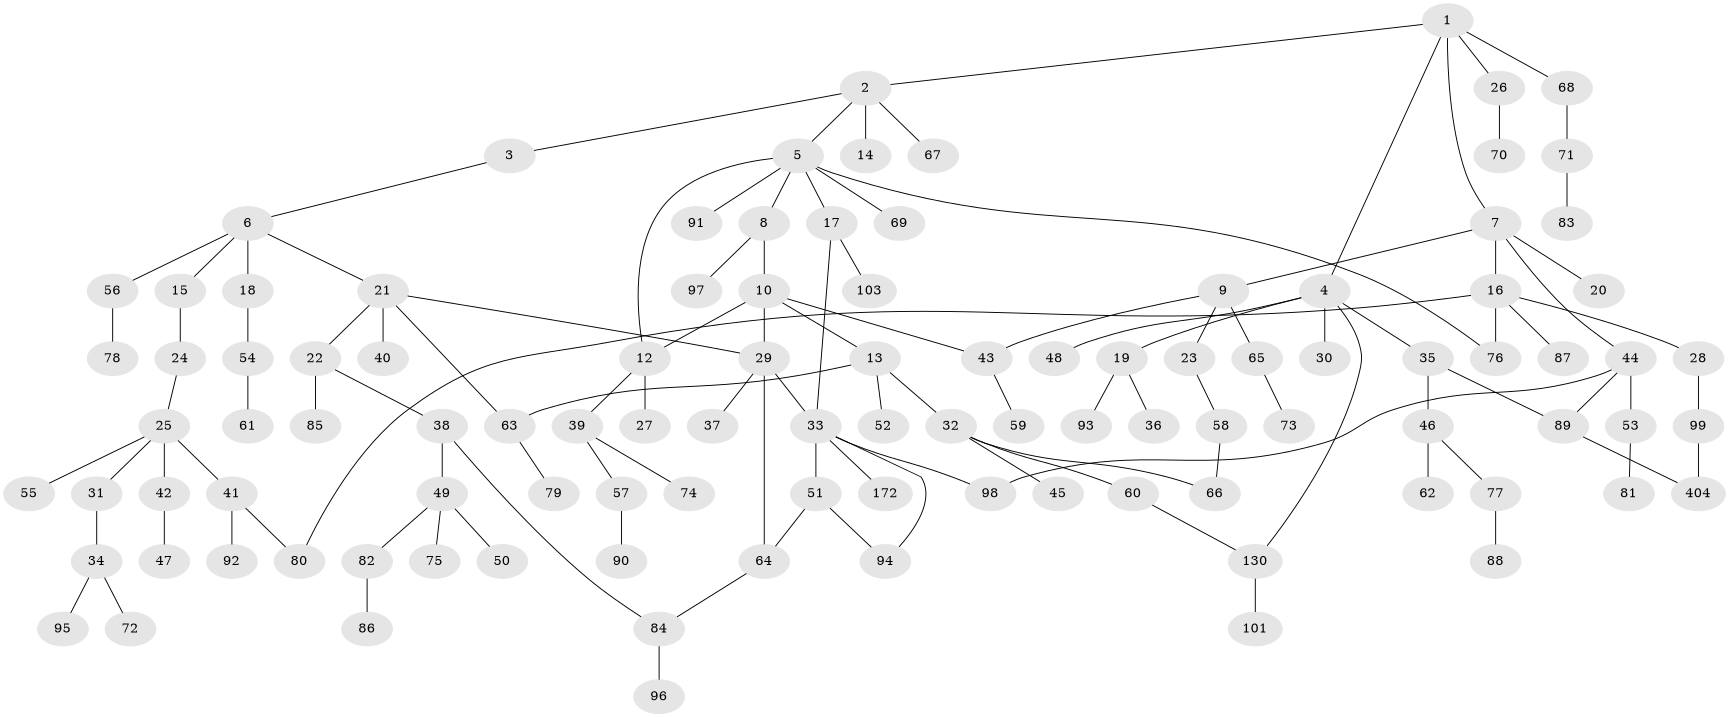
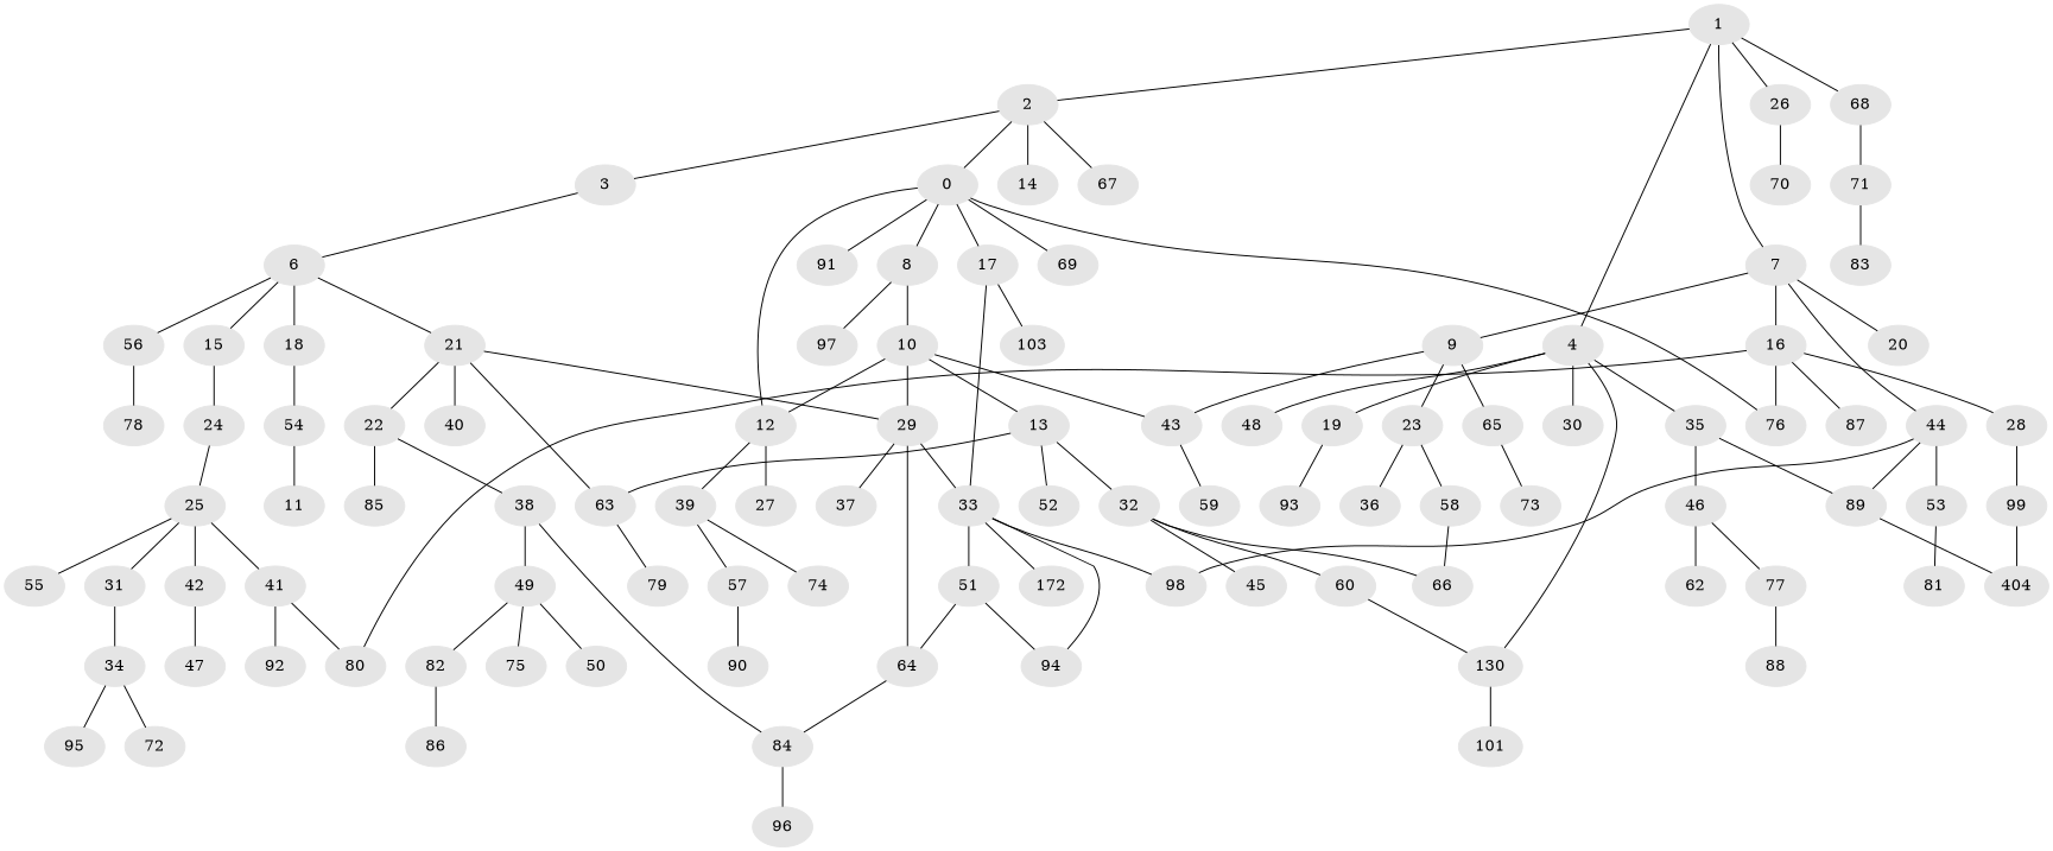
  graph {
    node [color=gray90 style=filled]
    1
    2
    4
    7
    26
    68
    3
-   5
+   5 [label=0]
    14
    67
    19
    30
    35
    48
    n15 [label=130]
    9
    16
    20
    44
    70
    71
    6
    8
    12
    17
    69
    76
    91
    15
    18
    21
    56
    36
    93
    46
    89
    101
    10
    97
    39
    27
    33
    103
    24
    54
    29
    63
    22
    40
    78
    23
    43
    65
    28
    80
    87
    98
    53
    13
    58
    59
    73
    32
    52
    37
    64
    57
    74
    45
    60
    66
    79
    25
    99
    51
    94
    n77 [label=172]
-   61
+   61 [label=11]
    38
    85
    49
    84
    31
    41
    42
    55
    34
    92
    47
    n90 [label=404]
    72
    95
    62
    77
    50
    75
    82
    96
    90
    81
    88
    86
    83
    1 -- 2
    1 -- 4
    1 -- 7
    1 -- 26
    1 -- 68
    2 -- 3
    2 -- 5
    2 -- 14
    2 -- 67
    4 -- 19
    4 -- 30
    4 -- 35
    4 -- 48
    4 -- n15
    7 -- 9
    7 -- 16
    7 -- 20
    7 -- 44
    26 -- 70
    68 -- 71
    3 -- 6
    5 -- 8
    5 -- 12
    5 -- 17
    5 -- 69
    5 -- 76
    5 -- 91
-   19 -- 36
+   23 -- 36
    19 -- 93
    35 -- 46
    35 -- 89
    n15 -- 101
    9 -- 23
    9 -- 43
    9 -- 65
    16 -- 76
    16 -- 28
    16 -- 80
    16 -- 87
    44 -- 89
    44 -- 98
    44 -- 53
    71 -- 83
    6 -- 15
    6 -- 18
    6 -- 21
    6 -- 56
    8 -- 10
    8 -- 97
    12 -- 39
    12 -- 27
    17 -- 33
    17 -- 103
    15 -- 24
    18 -- 54
    21 -- 29
    21 -- 63
    21 -- 22
    21 -- 40
    56 -- 78
    46 -- 62
    46 -- 77
    89 -- n90
    10 -- 12
    10 -- 29
    10 -- 43
    10 -- 13
    39 -- 57
    39 -- 74
    33 -- 98
    33 -- 51
    33 -- 94
    33 -- n77
    24 -- 25
    54 -- 61
    29 -- 33
    29 -- 37
    29 -- 64
    63 -- 79
    22 -- 38
    22 -- 85
    23 -- 58
    43 -- 59
    65 -- 73
    28 -- 99
    53 -- 81
    13 -- 63
    13 -- 32
    13 -- 52
    58 -- 66
    32 -- 45
    32 -- 60
    32 -- 66
    64 -- 84
    57 -- 90
    60 -- n15
    25 -- 31
    25 -- 41
    25 -- 42
    25 -- 55
    99 -- n90
    51 -- 64
    51 -- 94
    38 -- 49
    38 -- 84
    49 -- 50
    49 -- 75
    49 -- 82
    84 -- 96
    31 -- 34
    41 -- 80
    41 -- 92
    42 -- 47
    34 -- 72
    34 -- 95
    77 -- 88
    82 -- 86
  }
